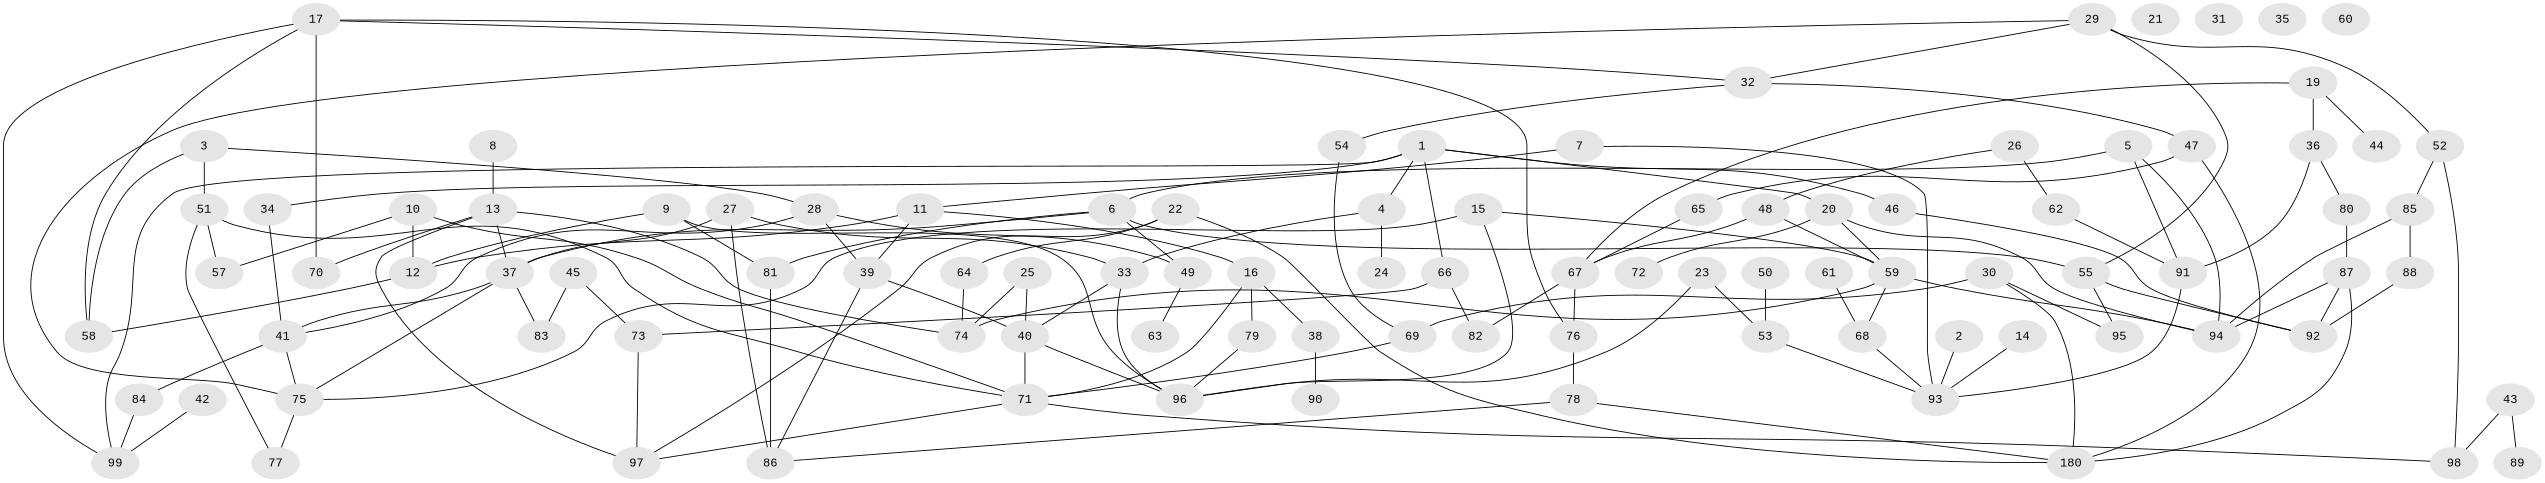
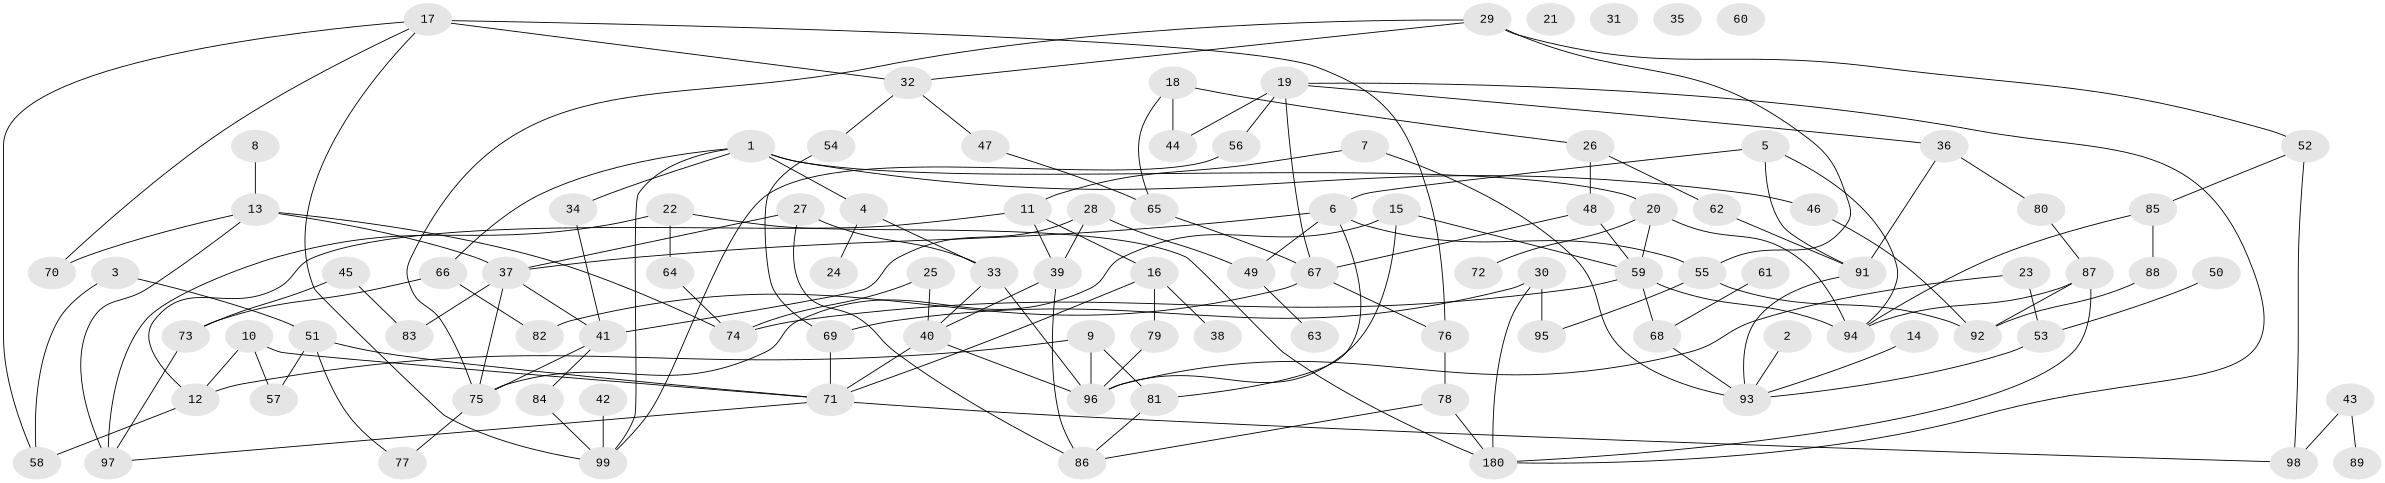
  graph {
    fontname="Liberation Mono"
    node [color=gray90 fontname="Liberation Mono" style=filled]
    edge [fontname="Liberation Mono"]
    1
    4
    20
    34
    46
    66
    99
    24
    33
    94
    59
    72
    41
    92
    73
    82
    2
    93
    3
    28
    51
    58
    49
    39
    57
    71
    77
    96
    40
    5
    6
    91
    37
    55
    81
    75
    83
    63
    95
    86
    7
    11
    12
    16
    8
    13
    70
    74
    97
    9
    10
    98
    38
    79
    14
    15
    68
-   90
    17
    32
    76
    47
    54
    78
+   18
    26
    44
    65
    48
    62
    67
    19
    36
+   56
    80
    21
    22
    64
    n79 [label=180]
    23
    53
    25
    27
    84
    29
    52
    85
    30
    69
    31
    43
    89
    35
    87
    42
    45
    50
    88
    60
    61
    1 -- 4
    1 -- 20
    1 -- 34
    1 -- 46
    1 -- 66
    1 -- 99
    4 -- 24
    4 -- 33
    20 -- 94
    20 -- 59
    20 -- 72
    34 -- 41
    46 -- 92
    66 -- 73
    66 -- 82
    33 -- 96
    33 -- 40
    59 -- 94
    59 -- 74
    59 -- 68
    41 -- 75
    41 -- 84
    73 -- 97
    2 -- 93
-   3 -- 28
    3 -- 51
    3 -- 58
    28 -- 41
    28 -- 49
    28 -- 39
    51 -- 57
    51 -- 71
    51 -- 77
    49 -- 63
    39 -- 40
    39 -- 86
    71 -- 97
    71 -- 98
    40 -- 71
    40 -- 96
    5 -- 94
    5 -- 6
    5 -- 91
    6 -- 49
    6 -- 37
    6 -- 55
    6 -- 81
    91 -- 93
    37 -- 41
    37 -- 75
    37 -- 83
    55 -- 92
    55 -- 95
    81 -- 86
    75 -- 77
    7 -- 93
    7 -- 11
    11 -- 39
    11 -- 12
    11 -- 16
    12 -- 58
    16 -- 71
    16 -- 38
    16 -- 79
    8 -- 13
    13 -- 37
    13 -- 70
    13 -- 74
    13 -- 97
    9 -- 96
    9 -- 81
    9 -- 12
    10 -- 57
    10 -- 71
    10 -- 12
-   38 -- 90
    79 -- 96
    14 -- 93
    15 -- 59
    15 -- 96
    15 -- 75
    68 -- 93
    17 -- 99
    17 -- 58
    17 -- 70
    17 -- 32
    17 -- 76
    32 -- 47
    32 -- 54
    76 -- 78
    47 -- 65
-   47 -- n79
+   19 -- n79
    54 -- 69
    78 -- 86
    78 -- n79
+   18 -- 26
+   18 -- 44
+   18 -- 65
    26 -- 48
    26 -- 62
    65 -- 67
    48 -- 59
    48 -- 67
    62 -- 91
    67 -- 82
    67 -- 76
    19 -- 44
    19 -- 67
    19 -- 36
+   19 -- 56
    36 -- 91
    36 -- 80
+   56 -- 99
    80 -- 87
    22 -- 97
    22 -- 64
    22 -- n79
    64 -- 74
    23 -- 96
    23 -- 53
    53 -- 93
    25 -- 40
    25 -- 74
    27 -- 33
    27 -- 37
    27 -- 86
    84 -- 99
    29 -- 55
    29 -- 75
    29 -- 32
    29 -- 52
    52 -- 98
    52 -- 85
    85 -- 94
    85 -- 88
    30 -- 95
    30 -- n79
    30 -- 69
    69 -- 71
    43 -- 98
    43 -- 89
    87 -- 94
    87 -- 92
    87 -- n79
    42 -- 99
    45 -- 73
    45 -- 83
    50 -- 53
    88 -- 92
    61 -- 68
  }
